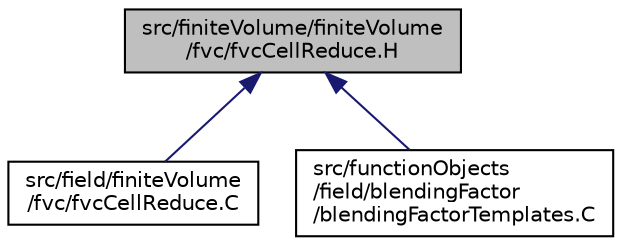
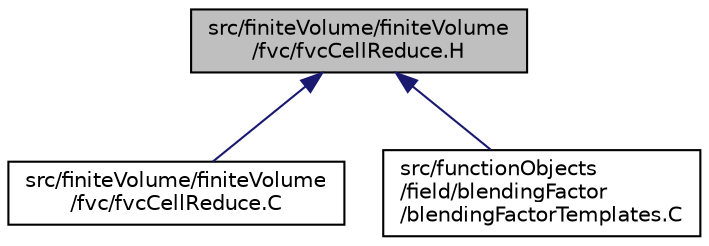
  digraph {
    node [color=black fontname=Helvetica fontsize=10 shape=record]
    edge [color=midnightblue dir=back fontname=Helvetica fontsize=10 labelfontname=Helvetica labelfontsize=10 style=solid]
    n1 [fillcolor=grey75 fontcolor=black height=0.2 label="src/finiteVolume/finiteVolume\l/fvc/fvcCellReduce.H" style=filled width=0.4]
-   n2 [height=0.2 label="src/field/finiteVolume\l/fvc/fvcCellReduce.C" width=0.4]
+   n2 [height=0.2 label="src/finiteVolume/finiteVolume\l/fvc/fvcCellReduce.C" width=0.4]
    n3 [height=0.2 label="src/functionObjects\l/field/blendingFactor\l/blendingFactorTemplates.C" width=0.4]
    n1 -> n2
    n1 -> n3
  }
